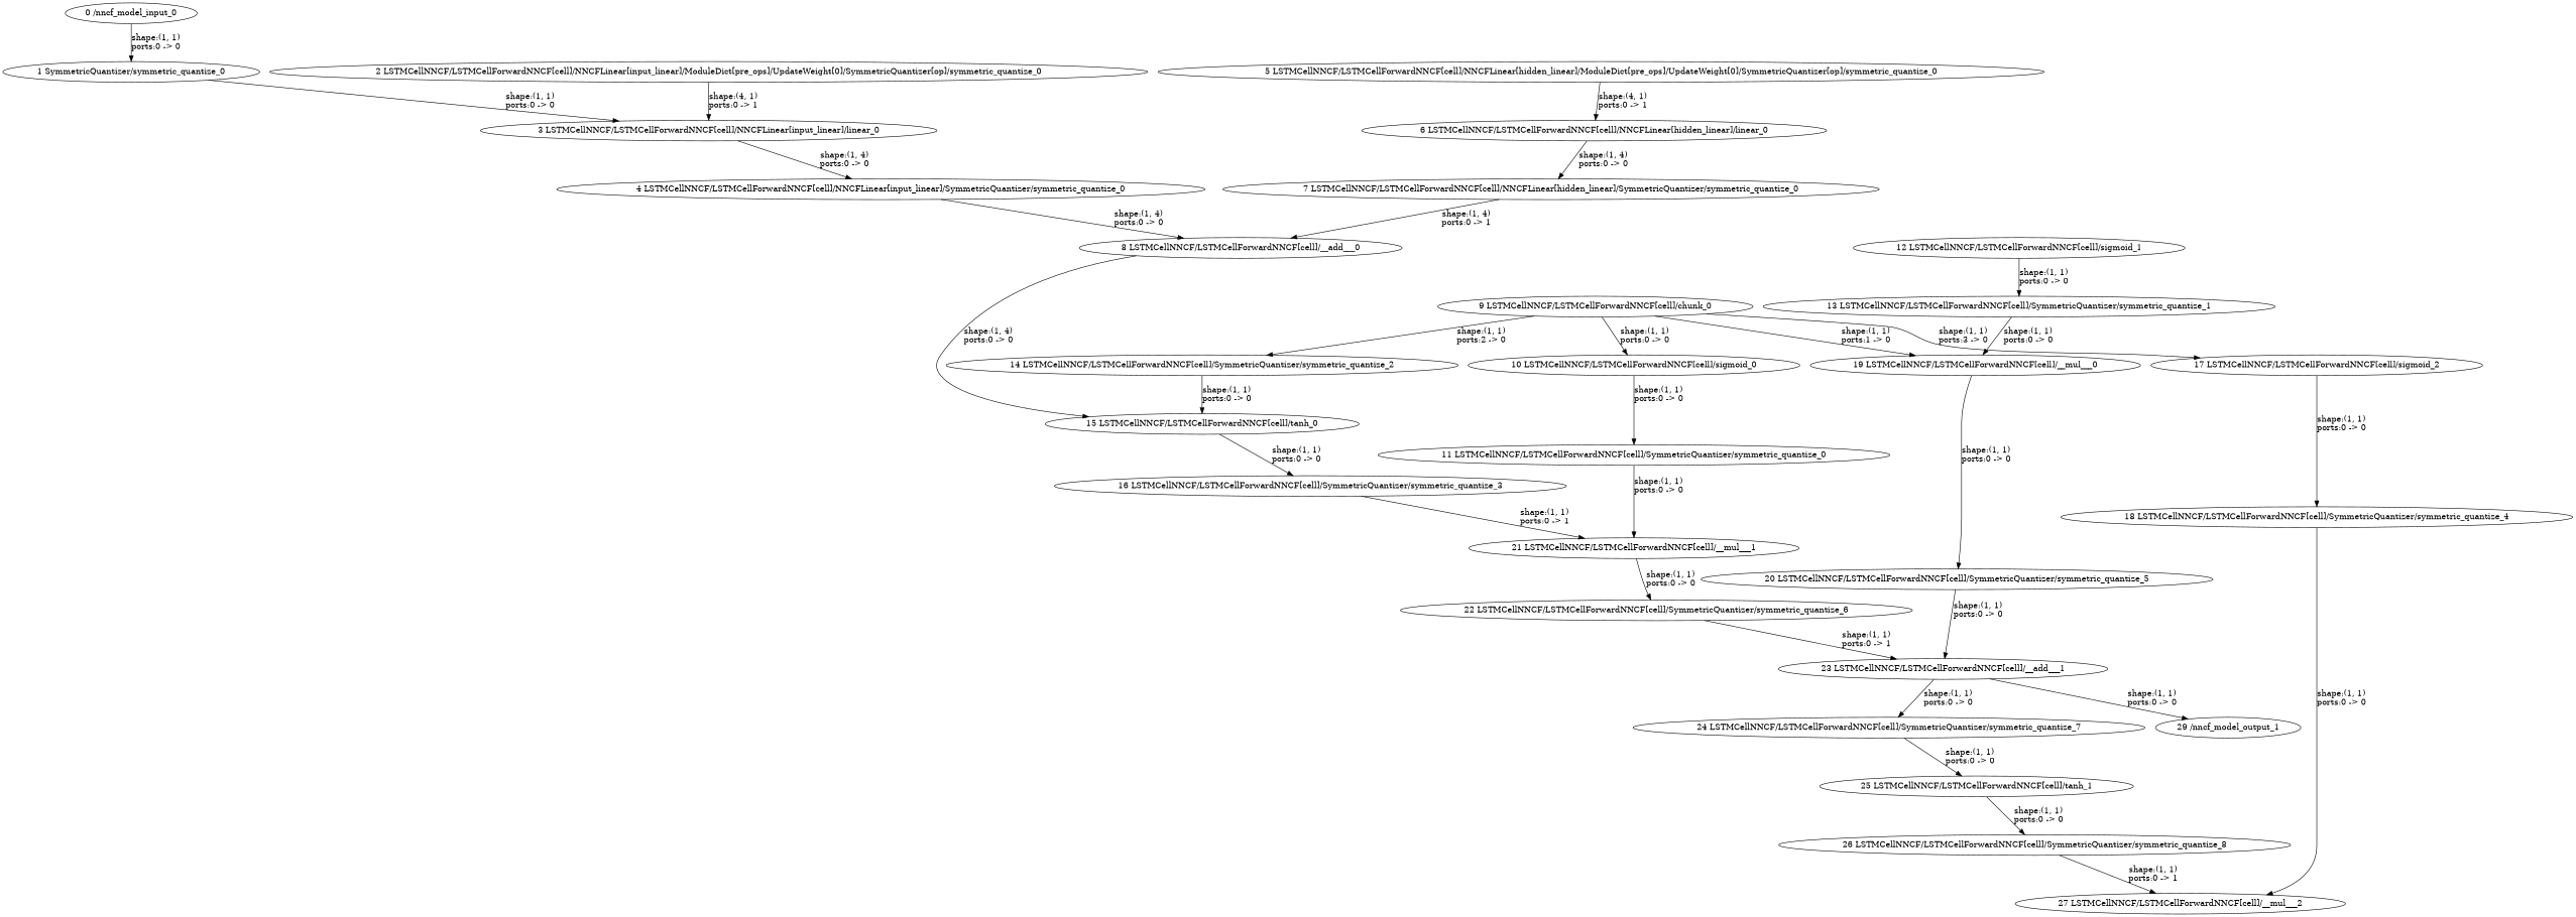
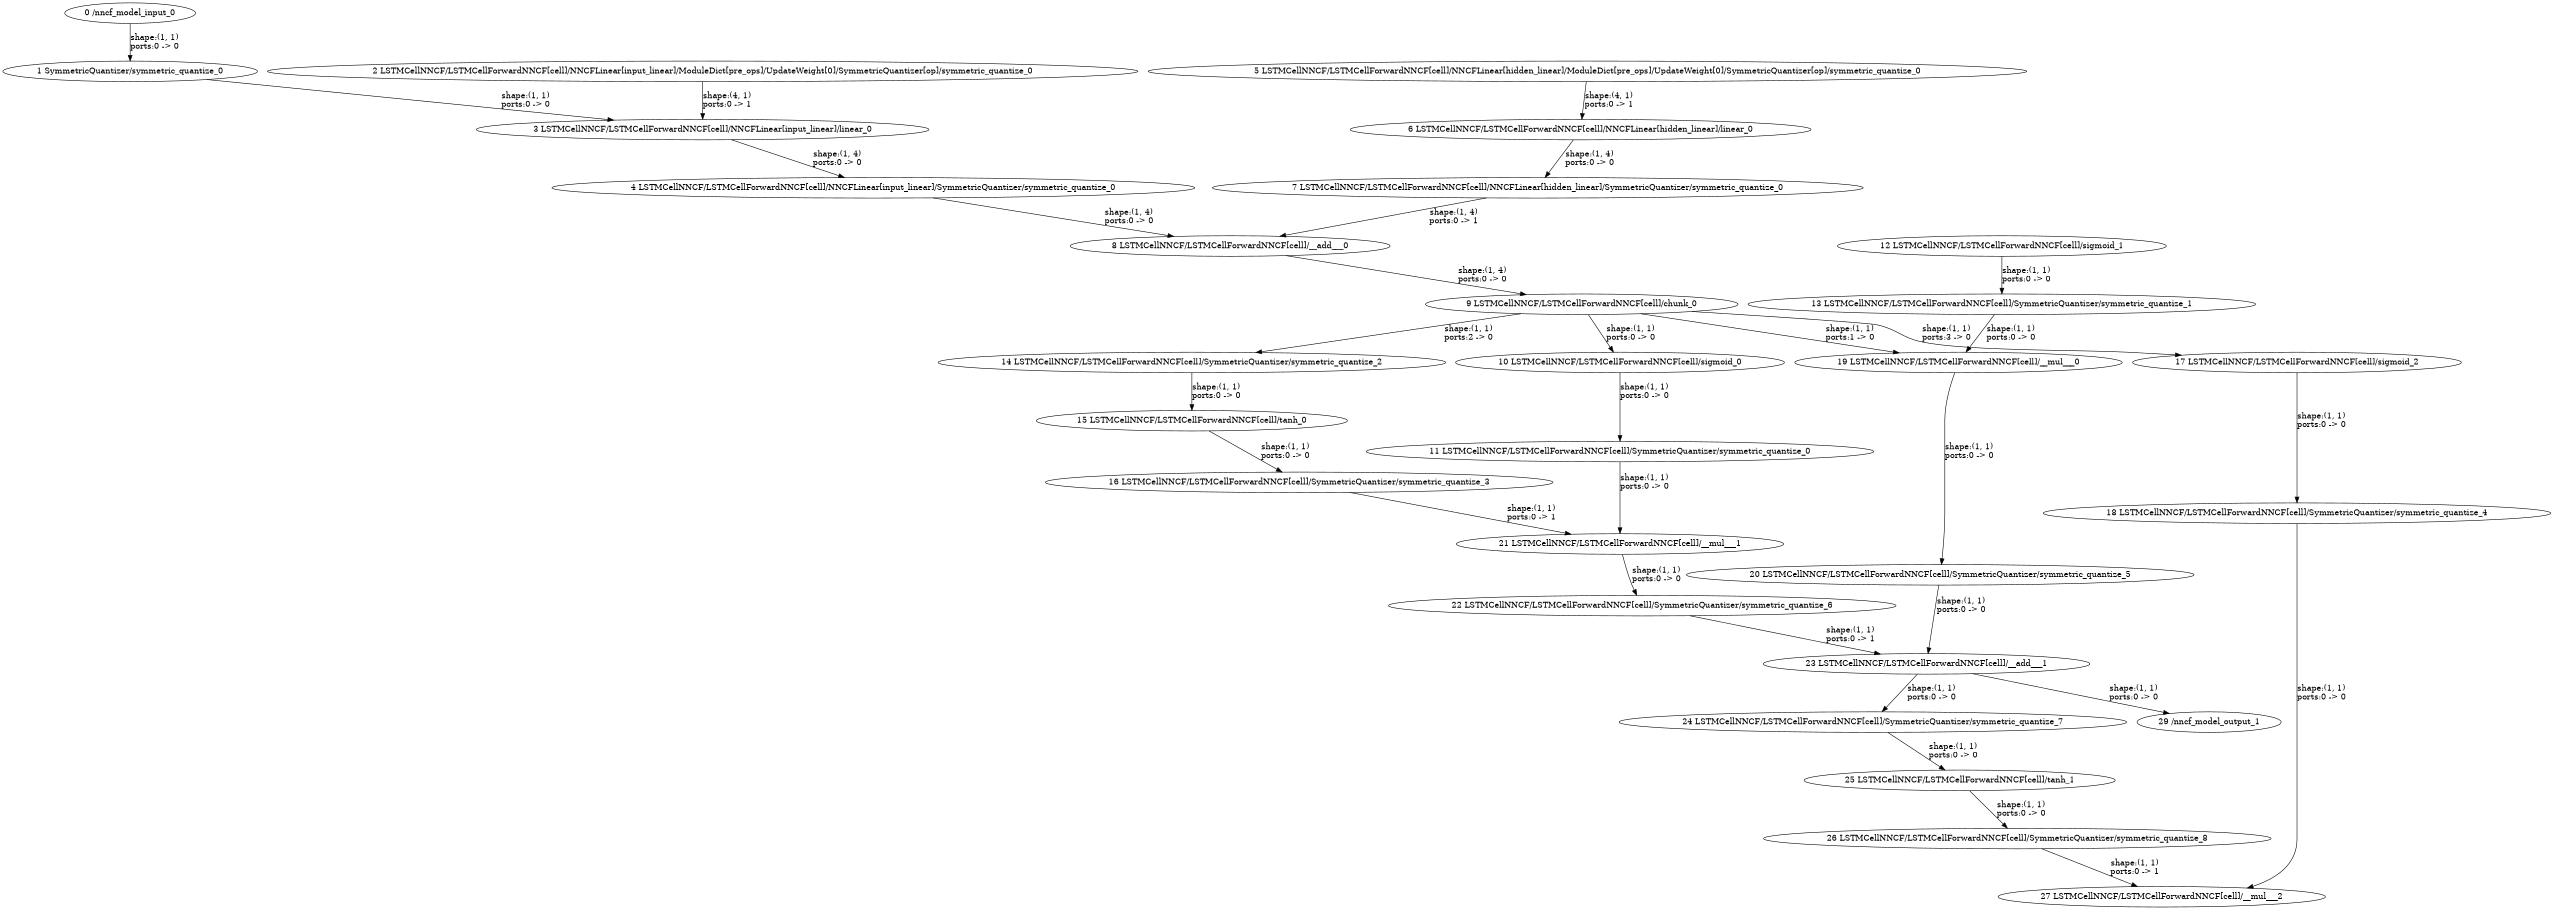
  strict digraph {
    node [type=symmetric_quantize]
    edge [style=solid]
    "0 /nncf_model_input_0" [type=nncf_model_input]
    "1 SymmetricQuantizer/symmetric_quantize_0"
    "3 LSTMCellNNCF/LSTMCellForwardNNCF[cell]/NNCFLinear[input_linear]/linear_0" [type=linear]
    "4 LSTMCellNNCF/LSTMCellForwardNNCF[cell]/NNCFLinear[input_linear]/SymmetricQuantizer/symmetric_quantize_0"
    "2 LSTMCellNNCF/LSTMCellForwardNNCF[cell]/NNCFLinear[input_linear]/ModuleDict[pre_ops]/UpdateWeight[0]/SymmetricQuantizer[op]/symmetric_quantize_0"
    "8 LSTMCellNNCF/LSTMCellForwardNNCF[cell]/__add___0" [type=__add__]
    "9 LSTMCellNNCF/LSTMCellForwardNNCF[cell]/chunk_0" [type=chunk]
    "6 LSTMCellNNCF/LSTMCellForwardNNCF[cell]/NNCFLinear[hidden_linear]/linear_0" [type=linear]
    "5 LSTMCellNNCF/LSTMCellForwardNNCF[cell]/NNCFLinear[hidden_linear]/ModuleDict[pre_ops]/UpdateWeight[0]/SymmetricQuantizer[op]/symmetric_quantize_0"
    "7 LSTMCellNNCF/LSTMCellForwardNNCF[cell]/NNCFLinear[hidden_linear]/SymmetricQuantizer/symmetric_quantize_0"
    "10 LSTMCellNNCF/LSTMCellForwardNNCF[cell]/sigmoid_0" [type=sigmoid]
    "14 LSTMCellNNCF/LSTMCellForwardNNCF[cell]/SymmetricQuantizer/symmetric_quantize_2"
    "17 LSTMCellNNCF/LSTMCellForwardNNCF[cell]/sigmoid_2" [type=sigmoid]
    "19 LSTMCellNNCF/LSTMCellForwardNNCF[cell]/__mul___0" [type=__mul__]
    "11 LSTMCellNNCF/LSTMCellForwardNNCF[cell]/SymmetricQuantizer/symmetric_quantize_0"
    "12 LSTMCellNNCF/LSTMCellForwardNNCF[cell]/sigmoid_1" [type=sigmoid]
    "13 LSTMCellNNCF/LSTMCellForwardNNCF[cell]/SymmetricQuantizer/symmetric_quantize_1"
    "15 LSTMCellNNCF/LSTMCellForwardNNCF[cell]/tanh_0" [type=tanh]
    "18 LSTMCellNNCF/LSTMCellForwardNNCF[cell]/SymmetricQuantizer/symmetric_quantize_4"
    "21 LSTMCellNNCF/LSTMCellForwardNNCF[cell]/__mul___1" [type=__mul__]
    "22 LSTMCellNNCF/LSTMCellForwardNNCF[cell]/SymmetricQuantizer/symmetric_quantize_6"
    "20 LSTMCellNNCF/LSTMCellForwardNNCF[cell]/SymmetricQuantizer/symmetric_quantize_5"
    "16 LSTMCellNNCF/LSTMCellForwardNNCF[cell]/SymmetricQuantizer/symmetric_quantize_3"
    "27 LSTMCellNNCF/LSTMCellForwardNNCF[cell]/__mul___2" [type=__mul__]
    "23 LSTMCellNNCF/LSTMCellForwardNNCF[cell]/__add___1" [type=__add__]
    "24 LSTMCellNNCF/LSTMCellForwardNNCF[cell]/SymmetricQuantizer/symmetric_quantize_7"
    "29 /nncf_model_output_1" [type=nncf_model_output]
    "25 LSTMCellNNCF/LSTMCellForwardNNCF[cell]/tanh_1" [type=tanh]
    "26 LSTMCellNNCF/LSTMCellForwardNNCF[cell]/SymmetricQuantizer/symmetric_quantize_8"
    "0 /nncf_model_input_0" -> "1 SymmetricQuantizer/symmetric_quantize_0" [label="shape:(1, 1)\nports:0 -> 0"]
    "1 SymmetricQuantizer/symmetric_quantize_0" -> "3 LSTMCellNNCF/LSTMCellForwardNNCF[cell]/NNCFLinear[input_linear]/linear_0" [label="shape:(1, 1)\nports:0 -> 0"]
    "3 LSTMCellNNCF/LSTMCellForwardNNCF[cell]/NNCFLinear[input_linear]/linear_0" -> "4 LSTMCellNNCF/LSTMCellForwardNNCF[cell]/NNCFLinear[input_linear]/SymmetricQuantizer/symmetric_quantize_0" [label="shape:(1, 4)\nports:0 -> 0"]
    "4 LSTMCellNNCF/LSTMCellForwardNNCF[cell]/NNCFLinear[input_linear]/SymmetricQuantizer/symmetric_quantize_0" -> "8 LSTMCellNNCF/LSTMCellForwardNNCF[cell]/__add___0" [label="shape:(1, 4)\nports:0 -> 0"]
    "2 LSTMCellNNCF/LSTMCellForwardNNCF[cell]/NNCFLinear[input_linear]/ModuleDict[pre_ops]/UpdateWeight[0]/SymmetricQuantizer[op]/symmetric_quantize_0" -> "3 LSTMCellNNCF/LSTMCellForwardNNCF[cell]/NNCFLinear[input_linear]/linear_0" [label="shape:(4, 1)\nports:0 -> 1"]
-   "8 LSTMCellNNCF/LSTMCellForwardNNCF[cell]/__add___0" -> "15 LSTMCellNNCF/LSTMCellForwardNNCF[cell]/tanh_0" [label="shape:(1, 4)\nports:0 -> 0"]
+   "8 LSTMCellNNCF/LSTMCellForwardNNCF[cell]/__add___0" -> "9 LSTMCellNNCF/LSTMCellForwardNNCF[cell]/chunk_0" [label="shape:(1, 4)\nports:0 -> 0"]
    "9 LSTMCellNNCF/LSTMCellForwardNNCF[cell]/chunk_0" -> "10 LSTMCellNNCF/LSTMCellForwardNNCF[cell]/sigmoid_0" [label="shape:(1, 1)\nports:0 -> 0"]
    "9 LSTMCellNNCF/LSTMCellForwardNNCF[cell]/chunk_0" -> "14 LSTMCellNNCF/LSTMCellForwardNNCF[cell]/SymmetricQuantizer/symmetric_quantize_2" [label="shape:(1, 1)\nports:2 -> 0"]
    "9 LSTMCellNNCF/LSTMCellForwardNNCF[cell]/chunk_0" -> "17 LSTMCellNNCF/LSTMCellForwardNNCF[cell]/sigmoid_2" [label="shape:(1, 1)\nports:3 -> 0"]
    "9 LSTMCellNNCF/LSTMCellForwardNNCF[cell]/chunk_0" -> "19 LSTMCellNNCF/LSTMCellForwardNNCF[cell]/__mul___0" [label="shape:(1, 1)\nports:1 -> 0"]
    "6 LSTMCellNNCF/LSTMCellForwardNNCF[cell]/NNCFLinear[hidden_linear]/linear_0" -> "7 LSTMCellNNCF/LSTMCellForwardNNCF[cell]/NNCFLinear[hidden_linear]/SymmetricQuantizer/symmetric_quantize_0" [label="shape:(1, 4)\nports:0 -> 0"]
    "5 LSTMCellNNCF/LSTMCellForwardNNCF[cell]/NNCFLinear[hidden_linear]/ModuleDict[pre_ops]/UpdateWeight[0]/SymmetricQuantizer[op]/symmetric_quantize_0" -> "6 LSTMCellNNCF/LSTMCellForwardNNCF[cell]/NNCFLinear[hidden_linear]/linear_0" [label="shape:(4, 1)\nports:0 -> 1"]
    "7 LSTMCellNNCF/LSTMCellForwardNNCF[cell]/NNCFLinear[hidden_linear]/SymmetricQuantizer/symmetric_quantize_0" -> "8 LSTMCellNNCF/LSTMCellForwardNNCF[cell]/__add___0" [label="shape:(1, 4)\nports:0 -> 1"]
    "10 LSTMCellNNCF/LSTMCellForwardNNCF[cell]/sigmoid_0" -> "11 LSTMCellNNCF/LSTMCellForwardNNCF[cell]/SymmetricQuantizer/symmetric_quantize_0" [label="shape:(1, 1)\nports:0 -> 0"]
    "14 LSTMCellNNCF/LSTMCellForwardNNCF[cell]/SymmetricQuantizer/symmetric_quantize_2" -> "15 LSTMCellNNCF/LSTMCellForwardNNCF[cell]/tanh_0" [label="shape:(1, 1)\nports:0 -> 0"]
    "17 LSTMCellNNCF/LSTMCellForwardNNCF[cell]/sigmoid_2" -> "18 LSTMCellNNCF/LSTMCellForwardNNCF[cell]/SymmetricQuantizer/symmetric_quantize_4" [label="shape:(1, 1)\nports:0 -> 0"]
    "19 LSTMCellNNCF/LSTMCellForwardNNCF[cell]/__mul___0" -> "20 LSTMCellNNCF/LSTMCellForwardNNCF[cell]/SymmetricQuantizer/symmetric_quantize_5" [label="shape:(1, 1)\nports:0 -> 0"]
    "11 LSTMCellNNCF/LSTMCellForwardNNCF[cell]/SymmetricQuantizer/symmetric_quantize_0" -> "21 LSTMCellNNCF/LSTMCellForwardNNCF[cell]/__mul___1" [label="shape:(1, 1)\nports:0 -> 0"]
    "12 LSTMCellNNCF/LSTMCellForwardNNCF[cell]/sigmoid_1" -> "13 LSTMCellNNCF/LSTMCellForwardNNCF[cell]/SymmetricQuantizer/symmetric_quantize_1" [label="shape:(1, 1)\nports:0 -> 0"]
    "13 LSTMCellNNCF/LSTMCellForwardNNCF[cell]/SymmetricQuantizer/symmetric_quantize_1" -> "19 LSTMCellNNCF/LSTMCellForwardNNCF[cell]/__mul___0" [label="shape:(1, 1)\nports:0 -> 0"]
    "15 LSTMCellNNCF/LSTMCellForwardNNCF[cell]/tanh_0" -> "16 LSTMCellNNCF/LSTMCellForwardNNCF[cell]/SymmetricQuantizer/symmetric_quantize_3" [label="shape:(1, 1)\nports:0 -> 0"]
    "18 LSTMCellNNCF/LSTMCellForwardNNCF[cell]/SymmetricQuantizer/symmetric_quantize_4" -> "27 LSTMCellNNCF/LSTMCellForwardNNCF[cell]/__mul___2" [label="shape:(1, 1)\nports:0 -> 0"]
    "21 LSTMCellNNCF/LSTMCellForwardNNCF[cell]/__mul___1" -> "22 LSTMCellNNCF/LSTMCellForwardNNCF[cell]/SymmetricQuantizer/symmetric_quantize_6" [label="shape:(1, 1)\nports:0 -> 0"]
    "22 LSTMCellNNCF/LSTMCellForwardNNCF[cell]/SymmetricQuantizer/symmetric_quantize_6" -> "23 LSTMCellNNCF/LSTMCellForwardNNCF[cell]/__add___1" [label="shape:(1, 1)\nports:0 -> 1"]
    "20 LSTMCellNNCF/LSTMCellForwardNNCF[cell]/SymmetricQuantizer/symmetric_quantize_5" -> "23 LSTMCellNNCF/LSTMCellForwardNNCF[cell]/__add___1" [label="shape:(1, 1)\nports:0 -> 0"]
    "16 LSTMCellNNCF/LSTMCellForwardNNCF[cell]/SymmetricQuantizer/symmetric_quantize_3" -> "21 LSTMCellNNCF/LSTMCellForwardNNCF[cell]/__mul___1" [label="shape:(1, 1)\nports:0 -> 1"]
    "23 LSTMCellNNCF/LSTMCellForwardNNCF[cell]/__add___1" -> "24 LSTMCellNNCF/LSTMCellForwardNNCF[cell]/SymmetricQuantizer/symmetric_quantize_7" [label="shape:(1, 1)\nports:0 -> 0"]
    "23 LSTMCellNNCF/LSTMCellForwardNNCF[cell]/__add___1" -> "29 /nncf_model_output_1" [label="shape:(1, 1)\nports:0 -> 0"]
    "24 LSTMCellNNCF/LSTMCellForwardNNCF[cell]/SymmetricQuantizer/symmetric_quantize_7" -> "25 LSTMCellNNCF/LSTMCellForwardNNCF[cell]/tanh_1" [label="shape:(1, 1)\nports:0 -> 0"]
    "25 LSTMCellNNCF/LSTMCellForwardNNCF[cell]/tanh_1" -> "26 LSTMCellNNCF/LSTMCellForwardNNCF[cell]/SymmetricQuantizer/symmetric_quantize_8" [label="shape:(1, 1)\nports:0 -> 0"]
    "26 LSTMCellNNCF/LSTMCellForwardNNCF[cell]/SymmetricQuantizer/symmetric_quantize_8" -> "27 LSTMCellNNCF/LSTMCellForwardNNCF[cell]/__mul___2" [label="shape:(1, 1)\nports:0 -> 1"]
  }
